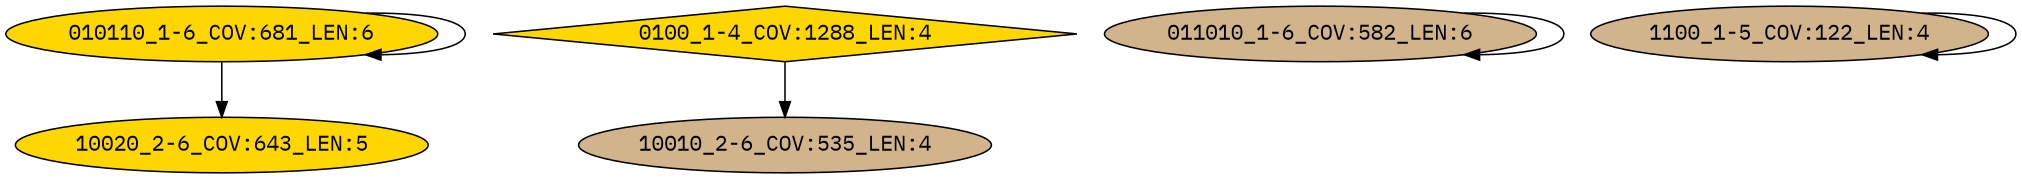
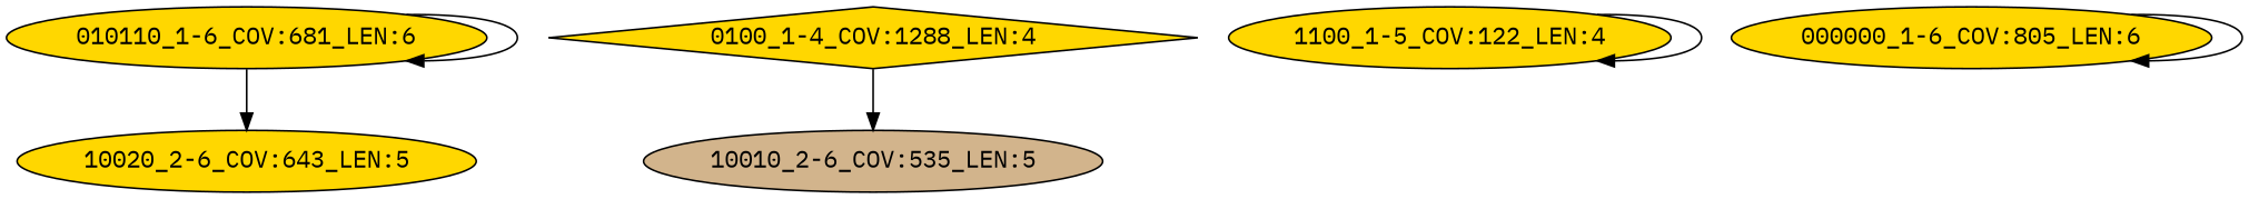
  digraph {
    fontname="IBM Plex Mono"
    node [fillcolor=gold fontname="IBM Plex Mono" shape=ellipse style=filled]
    edge [fontname="IBM Plex Mono"]
    "010110_1-6_COV:681_LEN:6"
    "10020_2-6_COV:643_LEN:5"
    "0100_1-4_COV:1288_LEN:4" [shape=diamond]
-   "10010_2-6_COV:535_LEN:5" [fillcolor=tan label="10010_2-6_COV:535_LEN:4"]
-   "011010_1-6_COV:582_LEN:6" [fillcolor=tan]
-   "1100_1-5_COV:122_LEN:4" [fillcolor=tan]
+   "10010_2-6_COV:535_LEN:5" [fillcolor=tan]
+   "1100_1-5_COV:122_LEN:4"
+   "000000_1-6_COV:805_LEN:6"
    "010110_1-6_COV:681_LEN:6" -> "010110_1-6_COV:681_LEN:6"
    "010110_1-6_COV:681_LEN:6" -> "10020_2-6_COV:643_LEN:5"
    "0100_1-4_COV:1288_LEN:4" -> "10010_2-6_COV:535_LEN:5"
-   "011010_1-6_COV:582_LEN:6" -> "011010_1-6_COV:582_LEN:6"
    "1100_1-5_COV:122_LEN:4" -> "1100_1-5_COV:122_LEN:4"
+   "000000_1-6_COV:805_LEN:6" -> "000000_1-6_COV:805_LEN:6"
  }
